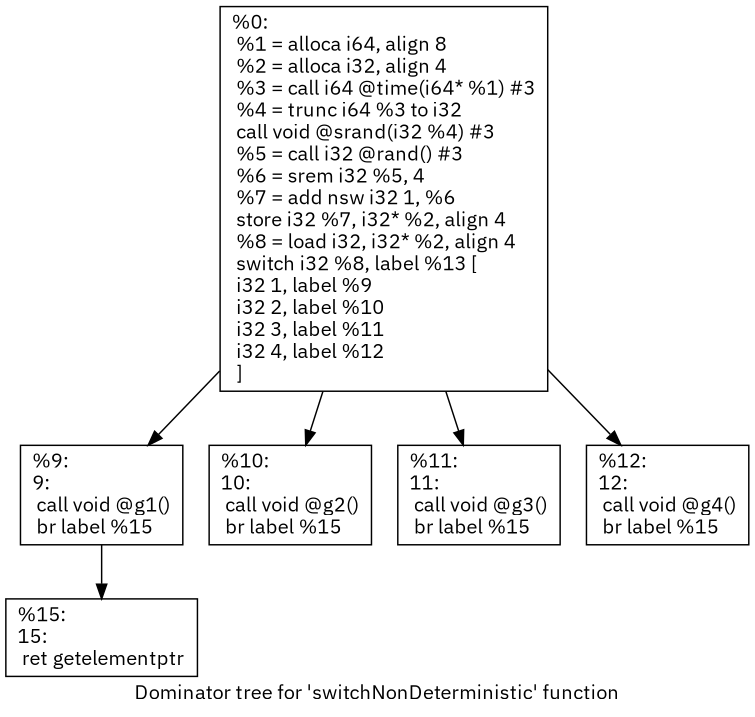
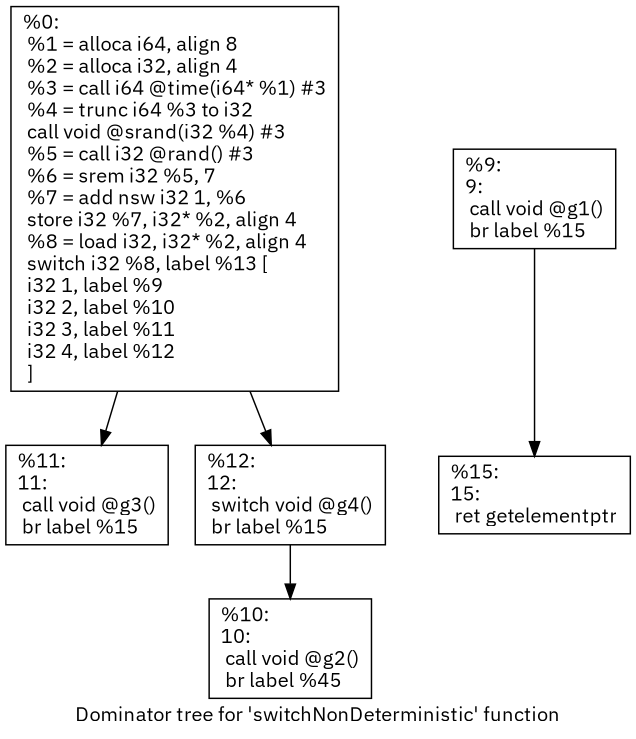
  digraph {
    fontname="IBM Plex Sans"
    label="Dominator tree for 'switchNonDeterministic' function"
    node [fontname="IBM Plex Sans" shape=record]
    edge [fontname="IBM Plex Sans"]
-   n1 [label="{%0:\l  %1 = alloca i64, align 8\l  %2 = alloca i32, align 4\l  %3 = call i64 @time(i64* %1) #3\l  %4 = trunc i64 %3 to i32\l  call void @srand(i32 %4) #3\l  %5 = call i32 @rand() #3\l  %6 = srem i32 %5, 4\l  %7 = add nsw i32 1, %6\l  store i32 %7, i32* %2, align 4\l  %8 = load i32, i32* %2, align 4\l  switch i32 %8, label %13 [\l    i32 1, label %9\l    i32 2, label %10\l    i32 3, label %11\l    i32 4, label %12\l  ]\l}"]
+   n1 [label="{%0:\l  %1 = alloca i64, align 8\l  %2 = alloca i32, align 4\l  %3 = call i64 @time(i64* %1) #3\l  %4 = trunc i64 %3 to i32\l  call void @srand(i32 %4) #3\l  %5 = call i32 @rand() #3\l  %6 = srem i32 %5, 7\l  %7 = add nsw i32 1, %6\l  store i32 %7, i32* %2, align 4\l  %8 = load i32, i32* %2, align 4\l  switch i32 %8, label %13 [\l    i32 1, label %9\l    i32 2, label %10\l    i32 3, label %11\l    i32 4, label %12\l  ]\l}"]
    n2 [label="{%9:\l9:                                                \l  call void @g1()\l  br label %15\l}"]
-   n3 [label="{%10:\l10:                                               \l  call void @g2()\l  br label %15\l}"]
+   n3 [label="{%10:\l10:                                               \l  call void @g2()\l  br label %45\l}"]
    n4 [label="{%11:\l11:                                               \l  call void @g3()\l  br label %15\l}"]
-   n5 [label="{%12:\l12:                                               \l  call void @g4()\l  br label %15\l}"]
+   n5 [label="{%12:\l12:                                               \l  switch void @g4()\l  br label %15\l}"]
    n6 [label="{%15:\l15:                                               \l  ret getelementptr\l}"]
-   n1 -> n2
-   n1 -> n3
+   n5 -> n3
    n1 -> n4
    n1 -> n5
    n2 -> n6
  }
